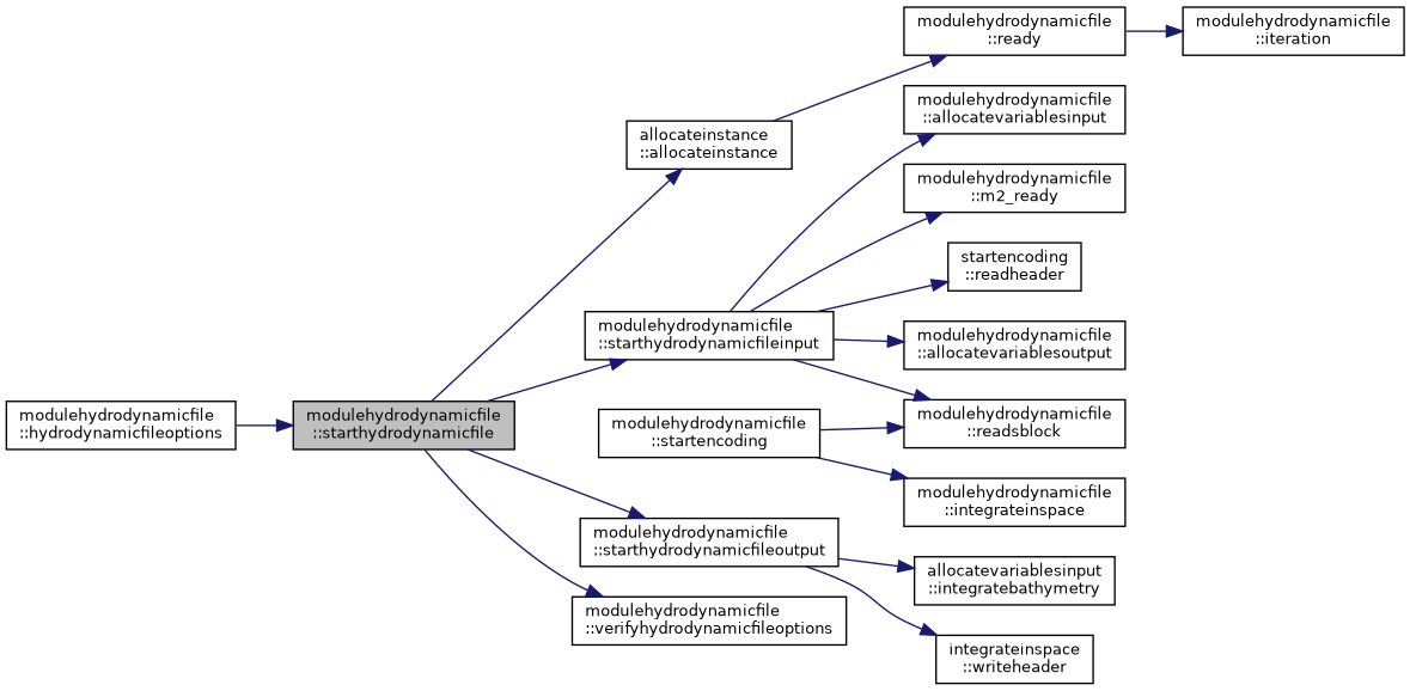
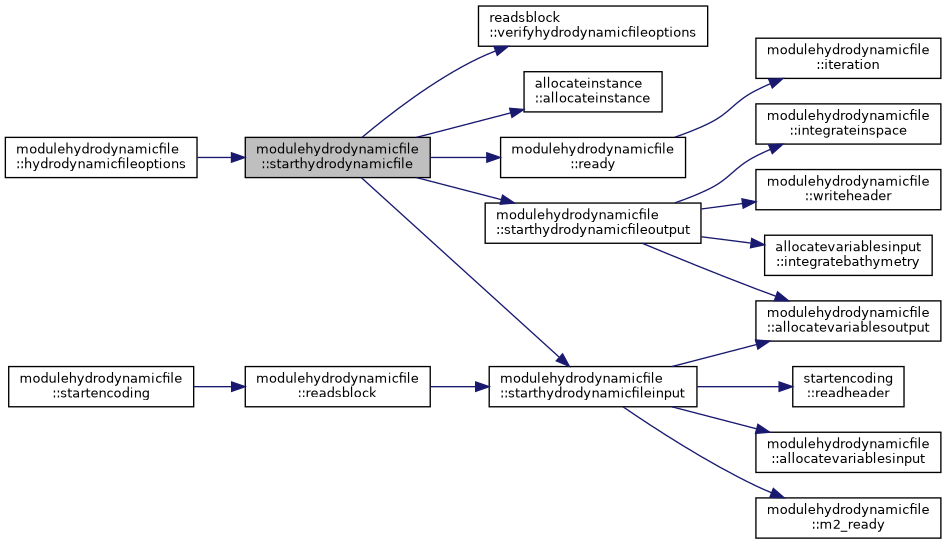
  digraph {
    rankdir=LR
    node [color=black fillcolor=white fontname=Helvetica fontsize=10 shape=record style=filled]
    edge [color=midnightblue fontname=Helvetica fontsize=10 labelfontname=Helvetica labelfontsize=10 style=solid]
    n1 [fillcolor=grey75 fontcolor=black height=0.2 label="modulehydrodynamicfile\l::starthydrodynamicfile" width=0.4]
    n2 [height=0.2 label="allocateinstance\l::allocateinstance" width=0.4]
    n3 [height=0.2 label="modulehydrodynamicfile\l::ready" width=0.4]
    n4 [height=0.2 label="modulehydrodynamicfile\l::starthydrodynamicfileinput" width=0.4]
    n5 [height=0.2 label="modulehydrodynamicfile\l::starthydrodynamicfileoutput" width=0.4]
-   n6 [height=0.2 label="modulehydrodynamicfile\l::verifyhydrodynamicfileoptions" width=0.4]
+   n6 [height=0.2 label="readsblock\l::verifyhydrodynamicfileoptions" width=0.4]
    n7 [height=0.2 label="modulehydrodynamicfile\l::hydrodynamicfileoptions" width=0.4]
    n8 [height=0.2 label="modulehydrodynamicfile\l::iteration" width=0.4]
    n9 [height=0.2 label="modulehydrodynamicfile\l::allocatevariablesinput" width=0.4]
    n10 [height=0.2 label="modulehydrodynamicfile\l::m2_ready" width=0.4]
    n11 [height=0.2 label="startencoding\l::readheader" width=0.4]
    n12 [height=0.2 label="modulehydrodynamicfile\l::readsblock" width=0.4]
    n13 [height=0.2 label="modulehydrodynamicfile\l::allocatevariablesoutput" width=0.4]
    n14 [height=0.2 label="allocatevariablesinput\l::integratebathymetry" width=0.4]
    n15 [height=0.2 label="modulehydrodynamicfile\l::integrateinspace" width=0.4]
-   n16 [height=0.2 label="integrateinspace\l::writeheader" width=0.4]
+   n16 [height=0.2 label="modulehydrodynamicfile\l::writeheader" width=0.4]
    n17 [height=0.2 label="modulehydrodynamicfile\l::startencoding" width=0.4]
    n1 -> n2
-   n2 -> n3
+   n1 -> n3
    n1 -> n4
    n1 -> n5
    n1 -> n6
    n3 -> n8
    n4 -> n9
    n4 -> n10
    n4 -> n11
-   n4 -> n12
+   n12 -> n4
    n4 -> n13
+   n5 -> n13
    n5 -> n14
-   n17 -> n15
+   n5 -> n15
    n5 -> n16
    n7 -> n1
    n17 -> n12
  }
